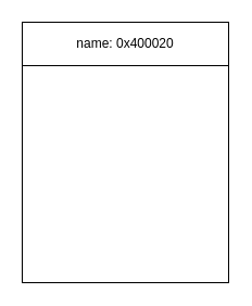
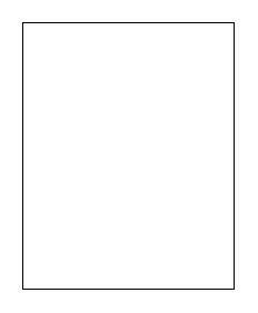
  <mxCell id="0" />
  <mxCell id="1" parent="0" />
  <mxCell id="2" value="" style="rounded=0;whiteSpace=wrap;html=1;" vertex="1" parent="1"><mxGeometry x="20" y="20" width="190" height="240" as="geometry" /></mxCell>
- <mxCell id="3" value="name: 0x400020" style="rounded=0;whiteSpace=wrap;html=1;" vertex="1" parent="1"><mxGeometry x="20" y="20" width="190" height="40" as="geometry" /></mxCell>
